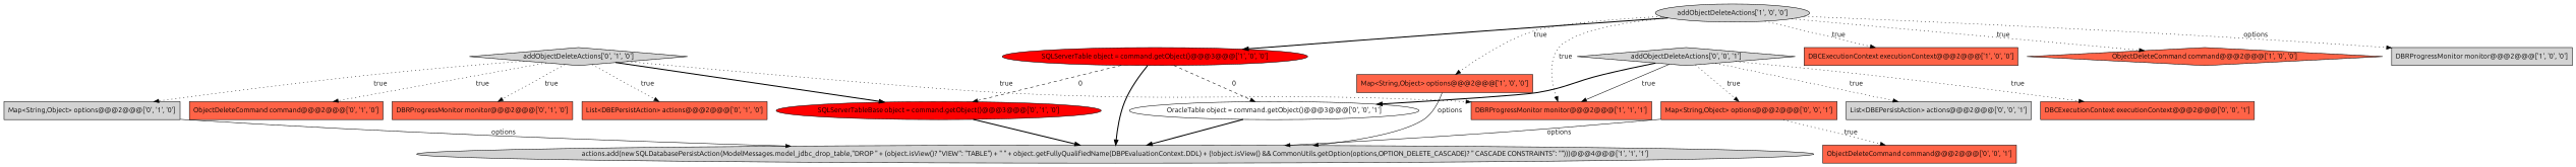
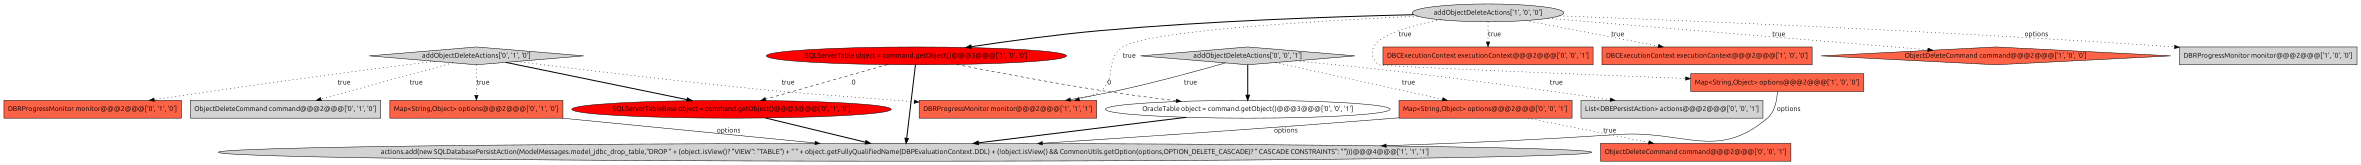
  digraph {
    fontname=Ubuntu
    node [fillcolor=tomato fontname=Ubuntu shape=box style=filled]
    edge [fontname=Ubuntu style=dotted]
    n1 [fillcolor=lightgray label="addObjectDeleteActions['0', '1', '0']" shape=diamond]
-   n2 [label="ObjectDeleteCommand command@@@2@@@['0', '1', '0']"]
+   n2 [fillcolor=lightgray label="ObjectDeleteCommand command@@@2@@@['0', '1', '0']"]
    n3 [label="DBRProgressMonitor monitor@@@2@@@['0', '1', '0']"]
    n4 [fillcolor=red label="SQLServerTableBase object = command.getObject()@@@3@@@['0', '1', '0']" shape=ellipse]
-   n5 [label="List<DBEPersistAction> actions@@@2@@@['0', '1', '0']"]
    n6 [label="DBRProgressMonitor monitor@@@2@@@['1', '1', '1']"]
-   n7 [fillcolor=lightgray label="Map<String,Object> options@@@2@@@['0', '1', '0']"]
+   n7 [label="Map<String,Object> options@@@2@@@['0', '1', '0']"]
    n8 [fillcolor=lightgray label="actions.add(new SQLDatabasePersistAction(ModelMessages.model_jdbc_drop_table,\"DROP \" + (object.isView()? \"VIEW\": \"TABLE\") + \" \" + object.getFullyQualifiedName(DBPEvaluationContext.DDL) + (!object.isView() && CommonUtils.getOption(options,OPTION_DELETE_CASCADE)? \" CASCADE CONSTRAINTS\": \"\")))@@@4@@@['1', '1', '1']" shape=ellipse]
    n9 [fillcolor=red label="SQLServerTable object = command.getObject()@@@3@@@['1', '0', '0']" shape=ellipse]
    n10 [fillcolor=white label="OracleTable object = command.getObject()@@@3@@@['0', '0', '1']" shape=ellipse]
    n11 [fillcolor=lightgray label="addObjectDeleteActions['0', '0', '1']" shape=diamond]
    n12 [label="Map<String,Object> options@@@2@@@['0', '0', '1']"]
    n13 [fillcolor=lightgray label="List<DBEPersistAction> actions@@@2@@@['0', '0', '1']"]
    n14 [label="DBCExecutionContext executionContext@@@2@@@['0', '0', '1']"]
    n15 [label="ObjectDeleteCommand command@@@2@@@['0', '0', '1']"]
    n16 [fillcolor=lightgray label="addObjectDeleteActions['1', '0', '0']" shape=ellipse]
    n17 [label="DBCExecutionContext executionContext@@@2@@@['1', '0', '0']"]
    n18 [label="Map<String,Object> options@@@2@@@['1', '0', '0']"]
    n19 [label="ObjectDeleteCommand command@@@2@@@['1', '0', '0']" shape=diamond]
    n20 [fillcolor=lightgray label="DBRProgressMonitor monitor@@@2@@@['1', '0', '0']"]
    n1 -> n2 [label=true]
    n1 -> n3 [label=true]
    n1 -> n4 [style=bold]
-   n1 -> n5 [label=true]
    n1 -> n6 [label=true]
    n1 -> n7 [label=true]
    n4 -> n8 [style=bold]
    n7 -> n8 [label=options style=solid]
    n9 -> n4 [label=0 style=dashed]
    n9 -> n8 [style=bold]
    n9 -> n10 [label=0 style=dashed]
    n10 -> n8 [style=bold]
    n11 -> n6 [label=true style=solid]
    n11 -> n10 [style=bold]
    n11 -> n12 [label=true]
    n11 -> n13 [label=true]
-   n11 -> n14 [label=true]
+   n16 -> n14 [label=true]
    n12 -> n8 [label=options style=solid]
    n12 -> n15 [label=true]
    n16 -> n6 [label=true]
    n16 -> n9 [style=bold]
    n16 -> n17 [label=true]
    n16 -> n18 [label=true]
    n16 -> n19 [label=true]
    n16 -> n20 [label=options]
    n18 -> n8 [label=options style=solid]
  }
